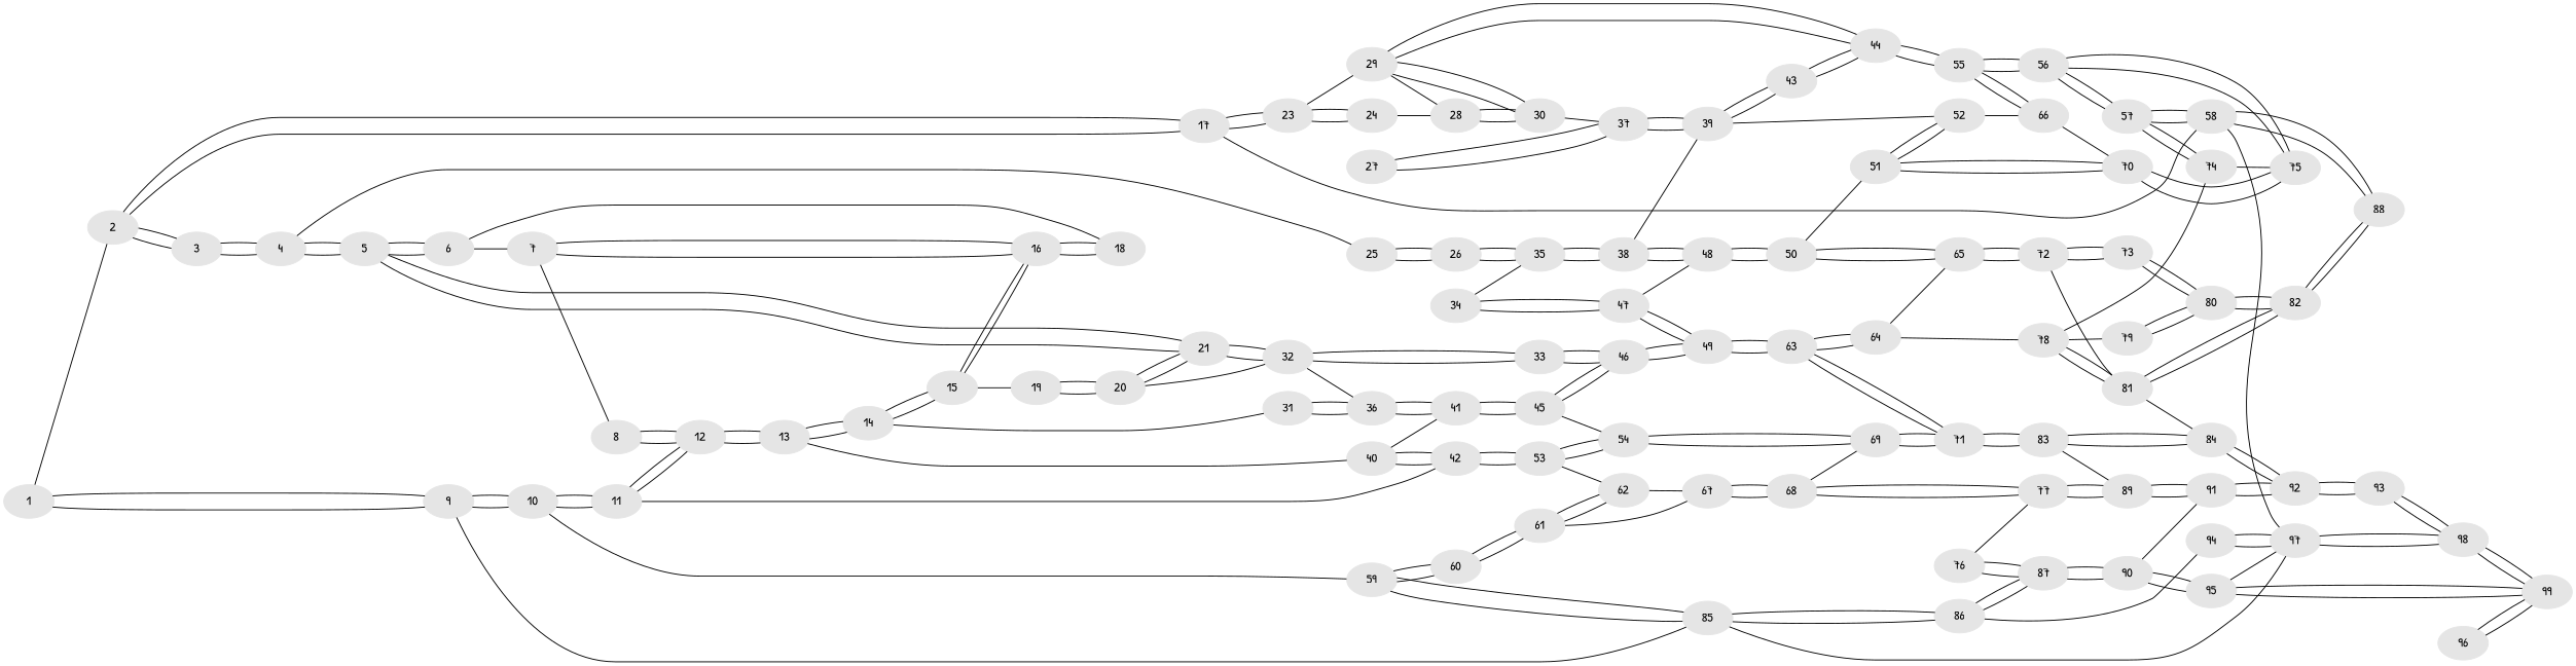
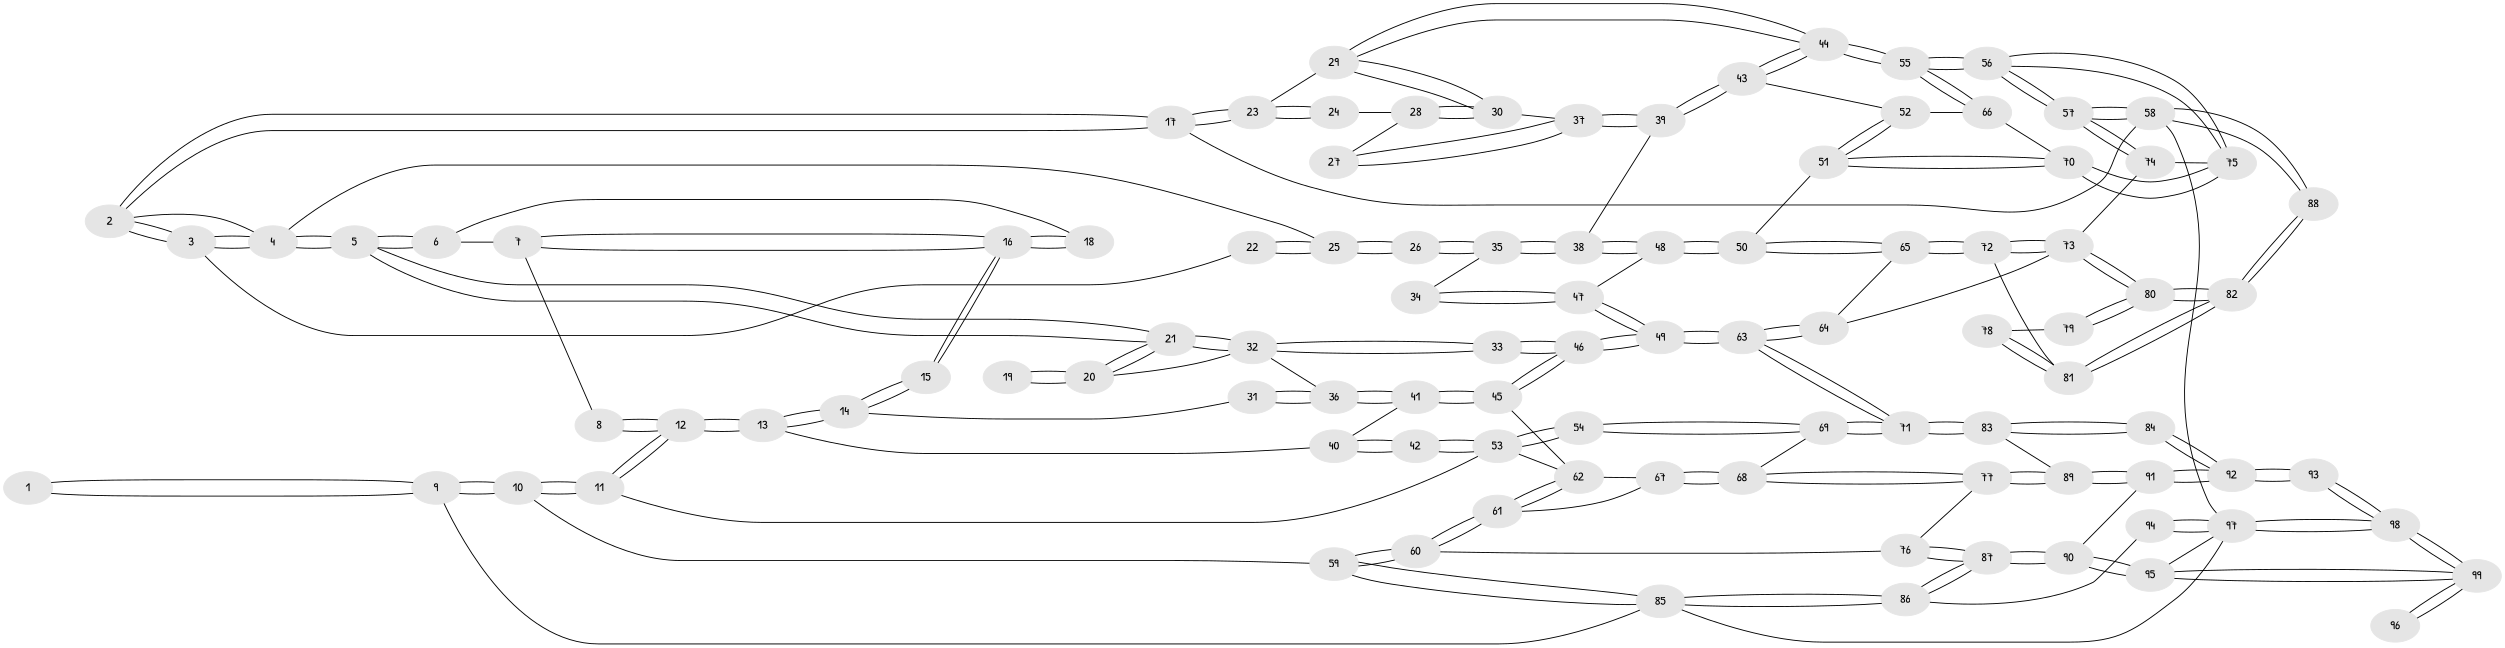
  graph {
    fontname="Patrick Hand"
    rankdir=LR
    node [color=gray90 fontname="Patrick Hand" style=filled]
    edge [fontname="Patrick Hand"]
    1
    2
    9
    3
    17
    10
    85
    4
+   22
    23
    58
    5
    25
    6
    21
    26
    7
    18
    32
    8
    16
    12
    13
    11
    59
    97
    86
    42
    60
    53
    14
    40
    15
    31
    41
    19
    36
    20
    24
    29
    88
    33
    28
    30
    44
    35
    27
    37
    38
    39
    55
    46
    34
    47
    49
    48
    45
    43
    50
    52
    54
    62
    66
    56
    69
    63
    51
    65
    64
    71
    70
    72
    75
    67
    57
    74
    98
    61
    76
    77
    87
    68
    78
    83
    79
    81
    73
    89
    84
    80
    82
    90
    91
    92
    93
    94
    95
    99
    96
-   1 -- 2
+   4 -- 2
    1 -- 9
    1 -- 9
    2 -- 3
    2 -- 3
    2 -- 17
    2 -- 17
    9 -- 10
    9 -- 10
    9 -- 85
    3 -- 4
    3 -- 4
+   3 -- 22
    17 -- 23
    17 -- 23
    17 -- 58
    10 -- 11
    10 -- 11
    10 -- 59
    85 -- 97
    85 -- 86
    85 -- 86
    4 -- 5
    4 -- 5
    4 -- 25
+   22 -- 25
+   22 -- 25
    23 -- 24
    23 -- 24
    23 -- 29
    58 -- 97
    58 -- 88
    58 -- 88
    5 -- 6
    5 -- 6
    5 -- 21
    5 -- 21
    25 -- 26
    25 -- 26
    6 -- 7
    6 -- 18
    21 -- 32
    21 -- 32
    26 -- 35
    26 -- 35
    7 -- 8
    7 -- 16
    7 -- 16
    32 -- 36
    32 -- 33
    32 -- 33
    8 -- 12
    8 -- 12
    16 -- 18
    16 -- 18
    12 -- 13
    12 -- 13
    13 -- 14
    13 -- 14
    13 -- 40
    11 -- 12
    11 -- 12
-   11 -- 42
+   11 -- 53
    59 -- 85
    59 -- 85
    59 -- 60
    59 -- 60
    97 -- 98
    97 -- 98
    86 -- 87
    86 -- 87
    86 -- 94
    42 -- 53
    42 -- 53
    60 -- 61
    60 -- 61
+   60 -- 76
    53 -- 54
    53 -- 54
    53 -- 62
    14 -- 15
    14 -- 15
    14 -- 31
    40 -- 42
    40 -- 42
    40 -- 41
    15 -- 16
    15 -- 16
-   15 -- 19
    31 -- 36
    31 -- 36
    41 -- 45
    41 -- 45
    19 -- 20
    19 -- 20
    36 -- 41
    36 -- 41
    20 -- 21
    20 -- 21
    20 -- 32
    24 -- 28
    29 -- 30
    29 -- 30
    29 -- 44
    29 -- 44
    33 -- 46
    33 -- 46
    28 -- 30
    28 -- 30
    30 -- 37
    44 -- 55
    44 -- 55
    35 -- 38
    35 -- 38
-   29 -- 28
+   27 -- 28
    27 -- 37
    27 -- 37
    37 -- 39
    37 -- 39
    38 -- 39
    38 -- 48
    38 -- 48
    39 -- 43
    39 -- 43
    55 -- 66
    55 -- 66
    55 -- 56
    55 -- 56
    46 -- 49
    46 -- 49
    34 -- 35
    34 -- 47
    34 -- 47
    47 -- 49
    47 -- 49
    47 -- 48
    49 -- 63
    49 -- 63
    48 -- 50
    48 -- 50
    45 -- 46
    45 -- 46
-   45 -- 54
+   45 -- 62
    43 -- 44
    43 -- 44
-   39 -- 52
+   43 -- 52
    50 -- 51
    50 -- 65
    50 -- 65
    52 -- 66
    54 -- 69
    54 -- 69
    62 -- 67
    66 -- 70
    56 -- 75
    56 -- 75
    56 -- 57
    56 -- 57
    69 -- 71
    69 -- 71
    63 -- 64
    63 -- 64
    63 -- 71
    63 -- 71
    51 -- 52
    51 -- 52
    51 -- 70
    51 -- 70
    65 -- 72
    65 -- 72
    64 -- 65
-   64 -- 78
+   64 -- 73
    71 -- 83
    71 -- 83
    70 -- 75
    70 -- 75
    72 -- 81
    72 -- 73
    72 -- 73
    67 -- 68
    67 -- 68
    57 -- 58
    57 -- 58
    57 -- 74
    57 -- 74
    74 -- 75
    98 -- 99
    98 -- 99
    61 -- 62
    61 -- 62
    61 -- 67
    76 -- 77
    76 -- 87
    76 -- 87
    77 -- 89
    77 -- 89
    87 -- 90
    87 -- 90
    68 -- 69
    68 -- 77
    68 -- 77
    78 -- 79
    78 -- 81
    78 -- 81
    83 -- 89
    83 -- 84
    83 -- 84
    79 -- 80
    79 -- 80
-   81 -- 84
    81 -- 82
    81 -- 82
-   78 -- 74
+   73 -- 74
    73 -- 80
    73 -- 80
    89 -- 91
    89 -- 91
    84 -- 92
    84 -- 92
    80 -- 82
    80 -- 82
    82 -- 88
    82 -- 88
    90 -- 91
    90 -- 95
    90 -- 95
    91 -- 92
    91 -- 92
    92 -- 93
    92 -- 93
    93 -- 98
    93 -- 98
    94 -- 97
    94 -- 97
    95 -- 97
    95 -- 99
    95 -- 99
    96 -- 99
    96 -- 99
  }
